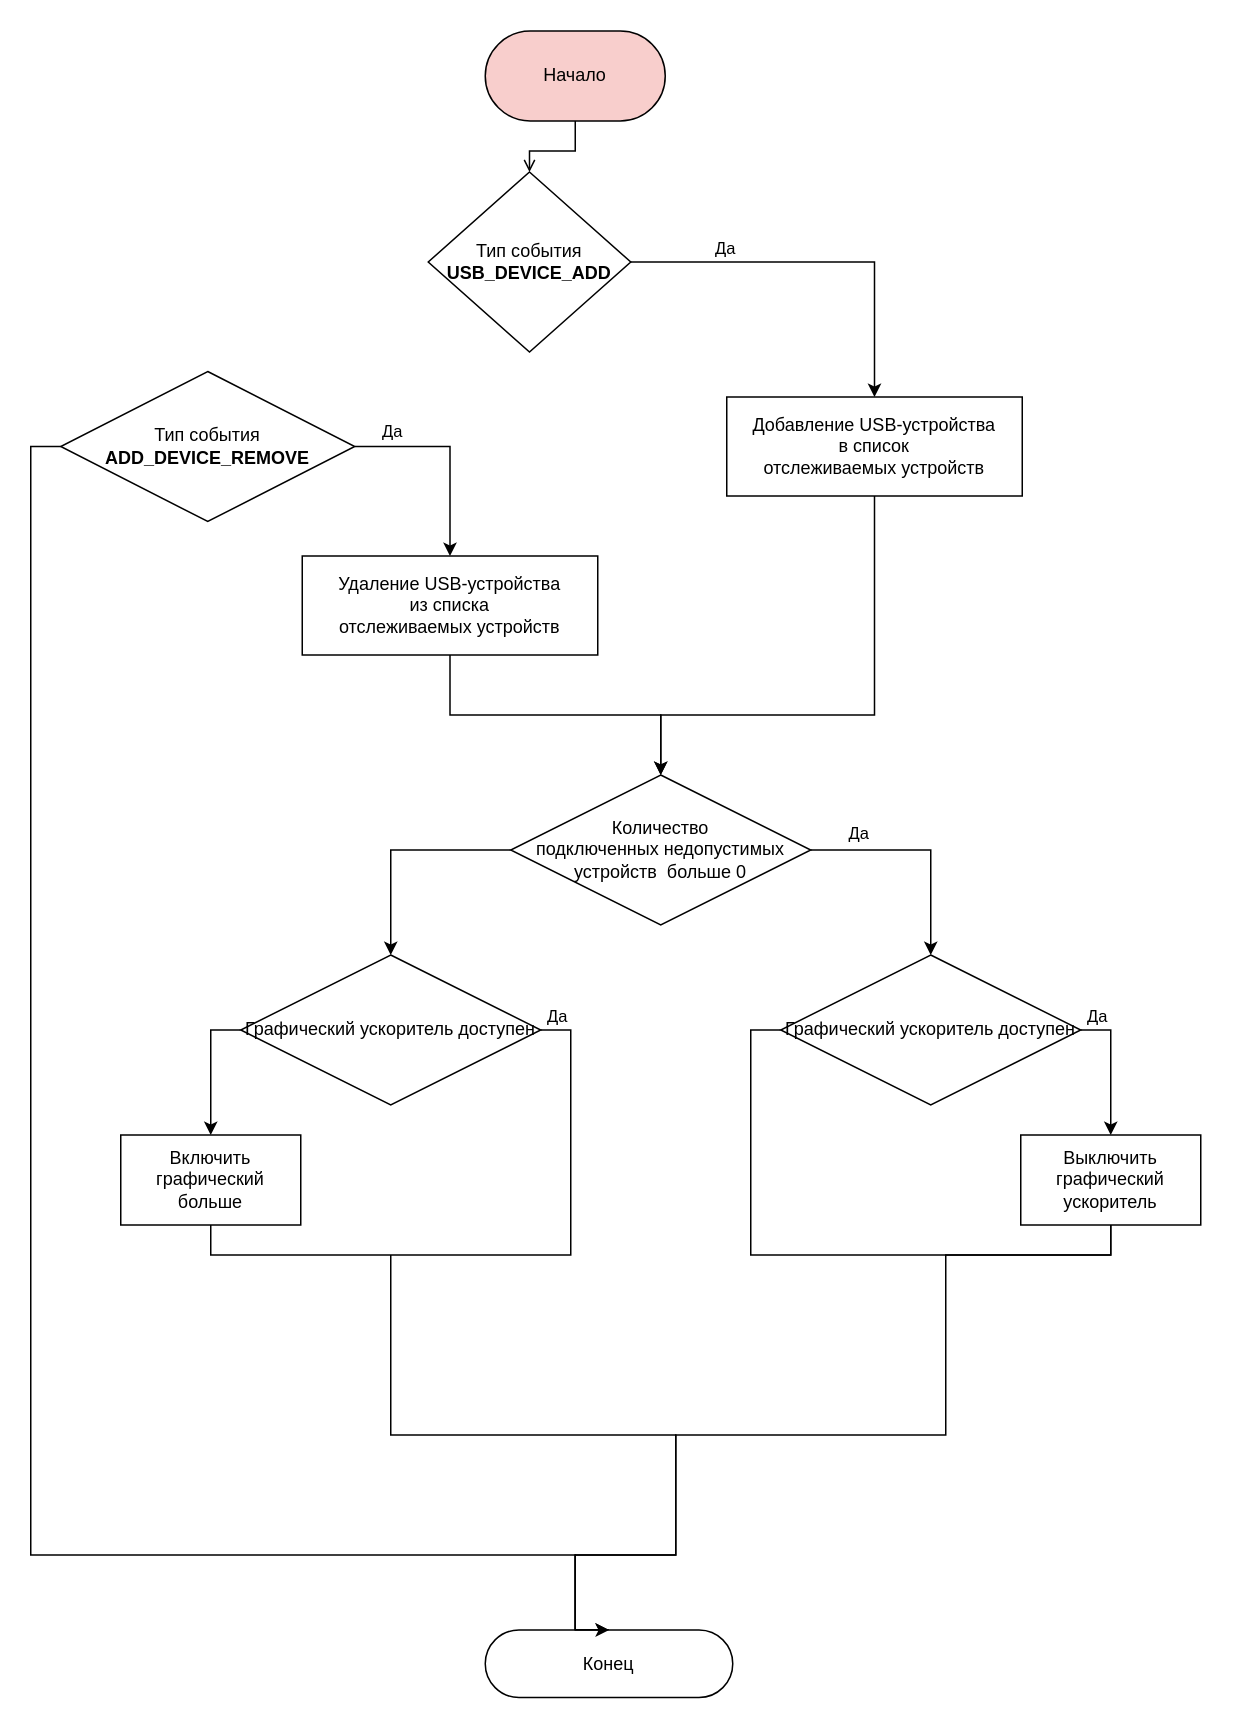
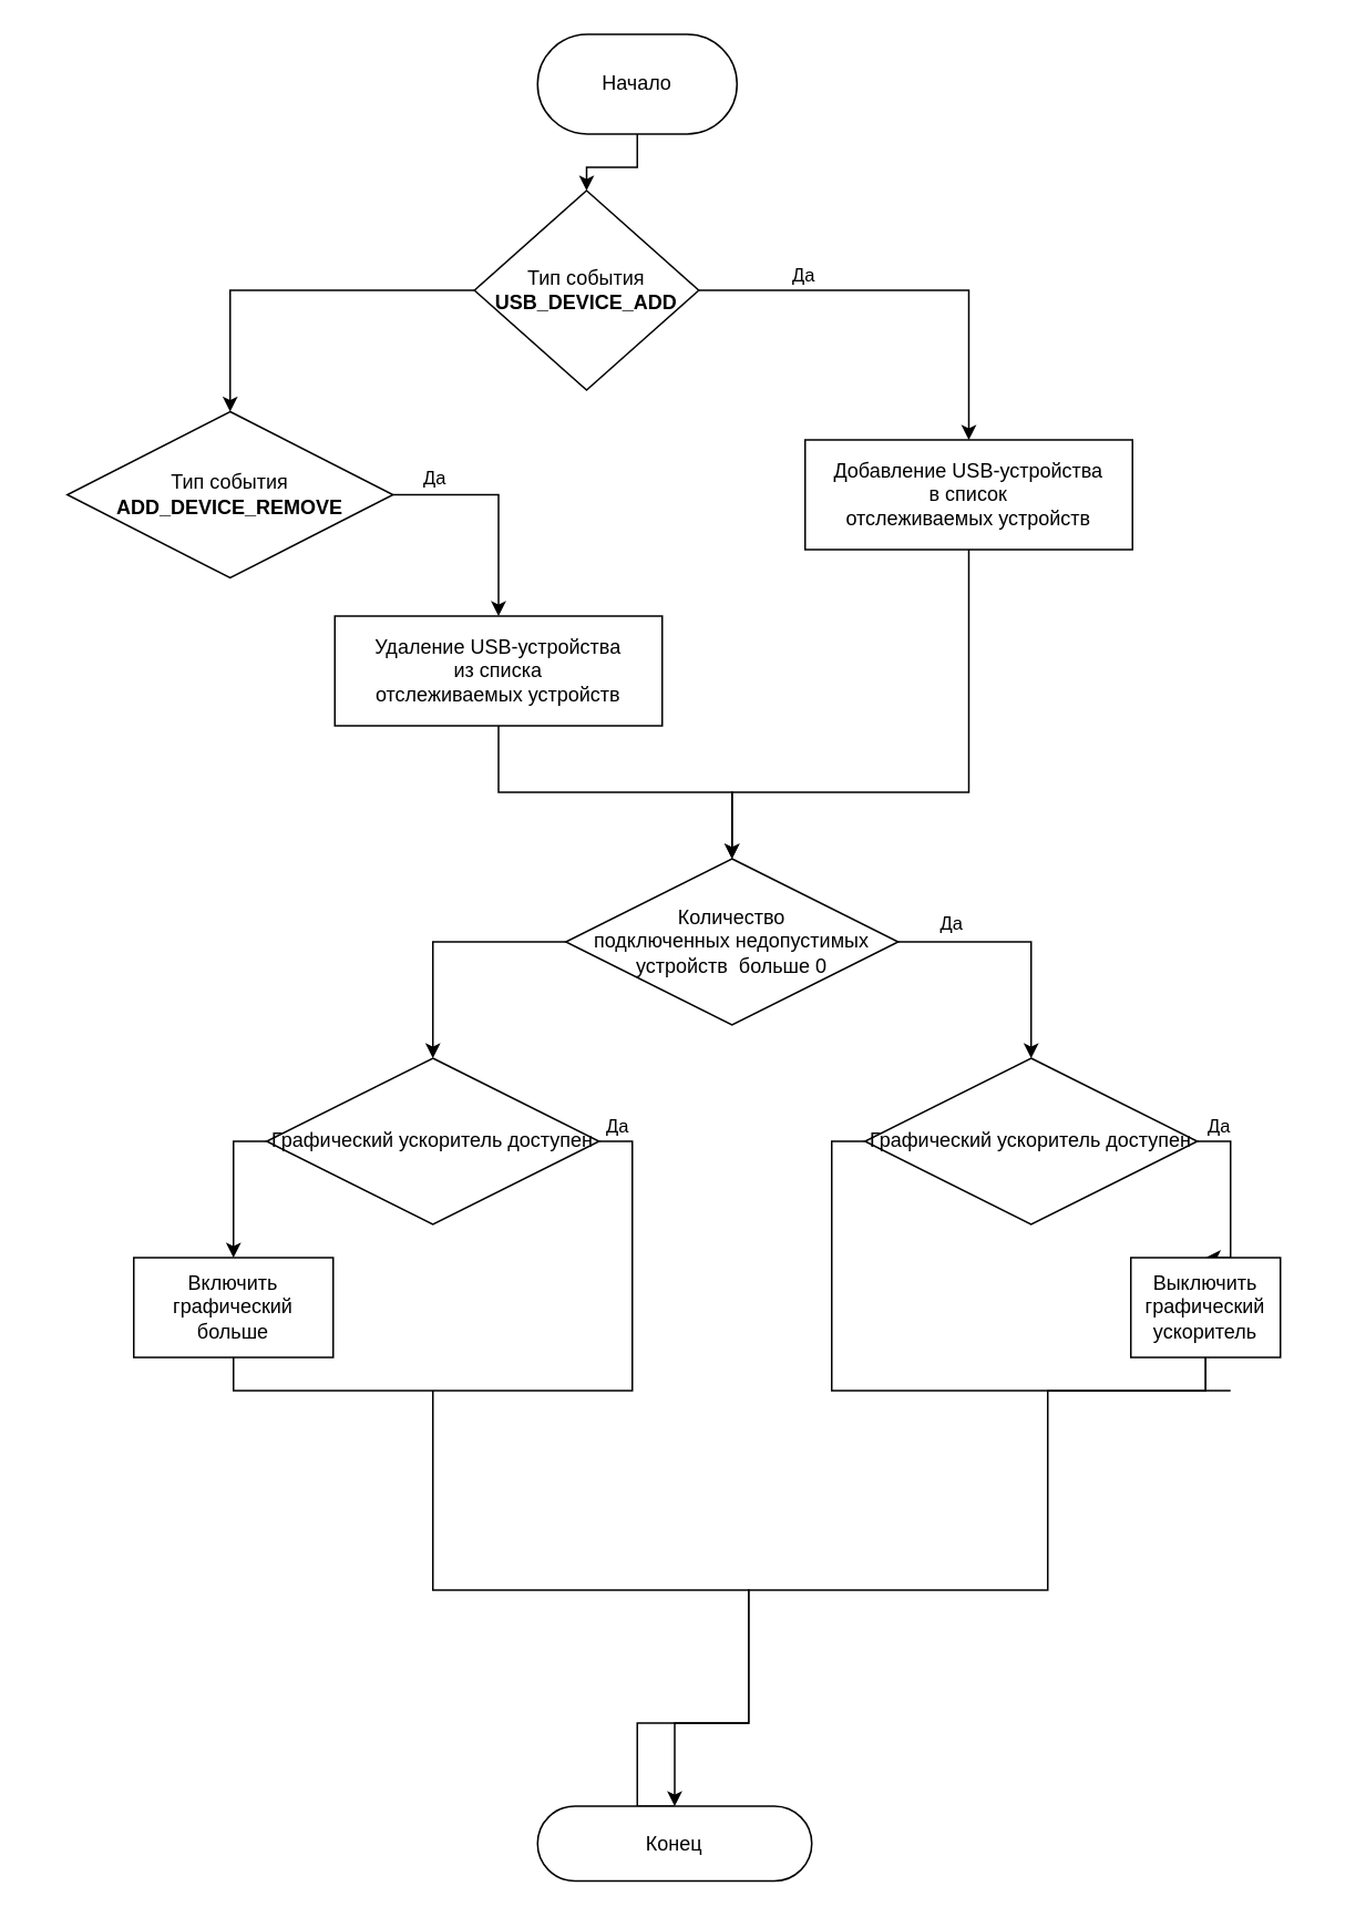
  <mxCell id="0" />
  <mxCell id="1" parent="0" />
+ <mxCell id="2" style="edgeStyle=orthogonalEdgeStyle;rounded=0;orthogonalLoop=1;jettySize=auto;html=1;exitX=0;exitY=0.5;exitDx=0;exitDy=0;exitPerimeter=0;" parent="1" source="4" target="8" edge="1"><mxGeometry relative="1" as="geometry" /></mxCell>
  <mxCell id="3" value="Да" style="edgeStyle=orthogonalEdgeStyle;rounded=0;orthogonalLoop=1;jettySize=auto;html=1;exitX=1;exitY=0.5;exitDx=0;exitDy=0;exitPerimeter=0;" parent="1" source="4" target="10" edge="1"><mxGeometry x="-0.504" y="9" relative="1" as="geometry"><mxPoint as="offset" /></mxGeometry></mxCell>
  <mxCell id="4" value="Тип события &lt;br&gt;&lt;b&gt;USB_DEVICE_ADD&lt;/b&gt;" style="strokeWidth=1;html=1;shape=mxgraph.flowchart.decision;whiteSpace=wrap;" parent="1" vertex="1"><mxGeometry x="285" y="114" width="135" height="120" as="geometry" /></mxCell>
  <mxCell id="5" style="edgeStyle=orthogonalEdgeStyle;rounded=0;orthogonalLoop=1;jettySize=auto;html=1;exitX=1;exitY=0.5;exitDx=0;exitDy=0;exitPerimeter=0;endArrow=classic;endFill=1;entryX=0.5;entryY=0;entryDx=0;entryDy=0;" parent="1" source="8" target="25" edge="1"><mxGeometry relative="1" as="geometry"><mxPoint x="301.833" y="358" as="targetPoint" /></mxGeometry></mxCell>
  <mxCell id="6" value="Да" style="edgeLabel;html=1;align=center;verticalAlign=middle;resizable=0;points=[];fontColor=#000000;" parent="5" vertex="1" connectable="0"><mxGeometry x="-0.621" y="4" relative="1" as="geometry"><mxPoint x="-2" y="-7" as="offset" /></mxGeometry></mxCell>
- <mxCell id="7" style="edgeStyle=orthogonalEdgeStyle;rounded=0;orthogonalLoop=1;jettySize=auto;html=1;exitX=0;exitY=0.5;exitDx=0;exitDy=0;exitPerimeter=0;entryX=0.5;entryY=0;entryDx=0;entryDy=0;" parent="1" source="8" target="28" edge="1"><mxGeometry relative="1" as="geometry"><Array as="points"><mxPoint x="20" y="297" /><mxPoint x="20" y="1036" /><mxPoint x="383" y="1036" /></Array></mxGeometry></mxCell>
  <mxCell id="8" value="Тип события &lt;br&gt;&lt;b&gt;ADD_DEVICE_REMOVE&lt;/b&gt;" style="strokeWidth=1;html=1;shape=mxgraph.flowchart.decision;whiteSpace=wrap;strokeColor=default;" parent="1" vertex="1"><mxGeometry x="40" y="247" width="196" height="100" as="geometry" /></mxCell>
  <mxCell id="9" style="edgeStyle=orthogonalEdgeStyle;rounded=0;orthogonalLoop=1;jettySize=auto;html=1;entryX=0.5;entryY=0;entryDx=0;entryDy=0;entryPerimeter=0;" parent="1" source="10" target="13" edge="1"><mxGeometry relative="1" as="geometry"><Array as="points"><mxPoint x="583" y="476" /><mxPoint x="440" y="476" /></Array></mxGeometry></mxCell>
  <mxCell id="10" value="Добавление USB-устройства &lt;br&gt;в список &lt;br&gt;отслеживаемых устройств" style="rounded=0;whiteSpace=wrap;html=1;" parent="1" vertex="1"><mxGeometry x="484" y="264" width="197" height="66" as="geometry" /></mxCell>
  <mxCell id="11" value="Да" style="edgeStyle=orthogonalEdgeStyle;rounded=0;orthogonalLoop=1;jettySize=auto;html=1;exitX=1;exitY=0.5;exitDx=0;exitDy=0;exitPerimeter=0;entryX=0.5;entryY=0;entryDx=0;entryDy=0;entryPerimeter=0;" parent="1" source="13" target="17" edge="1"><mxGeometry x="-0.578" y="11" relative="1" as="geometry"><mxPoint as="offset" /><Array as="points"><mxPoint x="620" y="575" /><mxPoint x="620" y="661" /></Array></mxGeometry></mxCell>
  <mxCell id="12" style="edgeStyle=orthogonalEdgeStyle;rounded=0;orthogonalLoop=1;jettySize=auto;html=1;exitX=0;exitY=0.5;exitDx=0;exitDy=0;exitPerimeter=0;entryX=0.5;entryY=0;entryDx=0;entryDy=0;entryPerimeter=0;endArrow=classic;endFill=1;" parent="1" source="13" target="21" edge="1"><mxGeometry relative="1" as="geometry" /></mxCell>
  <mxCell id="13" value="Количество &lt;br&gt;подключенных недопустимых &lt;br&gt;устройств &amp;nbsp;больше 0" style="strokeWidth=1;html=1;shape=mxgraph.flowchart.decision;whiteSpace=wrap;" parent="1" vertex="1"><mxGeometry x="340" y="516" width="200" height="100" as="geometry" /></mxCell>
  <mxCell id="14" style="edgeStyle=orthogonalEdgeStyle;rounded=0;orthogonalLoop=1;jettySize=auto;html=1;exitX=1;exitY=0.5;exitDx=0;exitDy=0;exitPerimeter=0;entryX=0.5;entryY=0;entryDx=0;entryDy=0;endArrow=classic;endFill=1;" parent="1" source="17" target="30" edge="1"><mxGeometry relative="1" as="geometry" /></mxCell>
  <mxCell id="15" value="Да" style="edgeLabel;html=1;align=center;verticalAlign=middle;resizable=0;points=[];" parent="14" vertex="1" connectable="0"><mxGeometry x="-0.778" y="-3" relative="1" as="geometry"><mxPoint y="-13" as="offset" /></mxGeometry></mxCell>
  <mxCell id="16" style="edgeStyle=orthogonalEdgeStyle;rounded=0;orthogonalLoop=1;jettySize=auto;html=1;exitX=0;exitY=0.5;exitDx=0;exitDy=0;exitPerimeter=0;entryX=0.5;entryY=1;entryDx=0;entryDy=0;endArrow=none;endFill=0;" parent="1" source="17" target="30" edge="1"><mxGeometry relative="1" as="geometry" /></mxCell>
  <mxCell id="17" value="Графический ускоритель доступен" style="strokeWidth=1;html=1;shape=mxgraph.flowchart.decision;whiteSpace=wrap;" parent="1" vertex="1"><mxGeometry x="520" y="636" width="200" height="100" as="geometry" /></mxCell>
  <mxCell id="18" style="edgeStyle=orthogonalEdgeStyle;rounded=0;orthogonalLoop=1;jettySize=auto;html=1;exitX=1;exitY=0.5;exitDx=0;exitDy=0;exitPerimeter=0;entryX=0.5;entryY=1;entryDx=0;entryDy=0;endArrow=none;endFill=0;" parent="1" source="21" target="22" edge="1"><mxGeometry relative="1" as="geometry" /></mxCell>
  <mxCell id="19" value="Да" style="edgeLabel;html=1;align=center;verticalAlign=middle;resizable=0;points=[];" parent="18" vertex="1" connectable="0"><mxGeometry x="-0.767" y="1" relative="1" as="geometry"><mxPoint x="-11" y="-40" as="offset" /></mxGeometry></mxCell>
  <mxCell id="20" style="edgeStyle=orthogonalEdgeStyle;rounded=0;orthogonalLoop=1;jettySize=auto;html=1;exitX=0;exitY=0.5;exitDx=0;exitDy=0;exitPerimeter=0;entryX=0.5;entryY=0;entryDx=0;entryDy=0;endArrow=classic;endFill=1;" parent="1" source="21" target="22" edge="1"><mxGeometry relative="1" as="geometry" /></mxCell>
  <mxCell id="21" value="Графический ускоритель доступен" style="strokeWidth=1;html=1;shape=mxgraph.flowchart.decision;whiteSpace=wrap;" parent="1" vertex="1"><mxGeometry x="160" y="636" width="200" height="100" as="geometry" /></mxCell>
  <mxCell id="22" value="Включить графический больше" style="rounded=0;whiteSpace=wrap;html=1;" parent="1" vertex="1"><mxGeometry x="80" y="756" width="120" height="60" as="geometry" /></mxCell>
  <mxCell id="23" style="edgeStyle=orthogonalEdgeStyle;rounded=0;orthogonalLoop=1;jettySize=auto;html=1;exitX=0.5;exitY=0;exitDx=0;exitDy=0;endArrow=none;endFill=0;" parent="1" source="28" edge="1"><mxGeometry relative="1" as="geometry"><mxPoint x="260" y="836" as="targetPoint" /><Array as="points"><mxPoint x="383" y="1036" /><mxPoint x="450" y="1036" /><mxPoint x="450" y="956" /><mxPoint x="260" y="956" /></Array><mxPoint x="439.5" y="1016" as="sourcePoint" /></mxGeometry></mxCell>
  <mxCell id="24" style="edgeStyle=orthogonalEdgeStyle;rounded=0;orthogonalLoop=1;jettySize=auto;html=1;entryX=0.5;entryY=0;entryDx=0;entryDy=0;entryPerimeter=0;" parent="1" source="25" target="13" edge="1"><mxGeometry relative="1" as="geometry" /></mxCell>
  <mxCell id="25" value="Удаление USB-устройства &lt;br&gt;из списка &lt;br&gt;отслеживаемых устройств" style="rounded=0;whiteSpace=wrap;html=1;" parent="1" vertex="1"><mxGeometry x="201" y="370" width="197" height="66" as="geometry" /></mxCell>
- <mxCell id="26" value="" style="edgeStyle=orthogonalEdgeStyle;rounded=0;orthogonalLoop=1;jettySize=auto;html=1;endArrow=open;" parent="1" source="27" target="4" edge="1"><mxGeometry relative="1" as="geometry" /></mxCell>
- <mxCell id="27" value="Начало" style="rounded=1;whiteSpace=wrap;html=1;arcSize=50;fillColor=#f8cecc;" parent="1" vertex="1"><mxGeometry x="323" y="20" width="120" height="60" as="geometry" /></mxCell>
+ <mxCell id="26" value="" style="edgeStyle=orthogonalEdgeStyle;rounded=0;orthogonalLoop=1;jettySize=auto;html=1;" parent="1" source="27" target="4" edge="1"><mxGeometry relative="1" as="geometry" /></mxCell>
+ <mxCell id="27" value="Начало" style="rounded=1;whiteSpace=wrap;html=1;arcSize=50;" parent="1" vertex="1"><mxGeometry x="323" y="20" width="120" height="60" as="geometry" /></mxCell>
  <mxCell id="28" value="Конец" style="rounded=1;whiteSpace=wrap;html=1;arcSize=50;" parent="1" vertex="1"><mxGeometry x="323" y="1086" width="165" height="45" as="geometry" /></mxCell>
  <mxCell id="29" style="edgeStyle=orthogonalEdgeStyle;rounded=0;orthogonalLoop=1;jettySize=auto;html=1;exitX=0.5;exitY=1;exitDx=0;exitDy=0;entryX=0.5;entryY=0;entryDx=0;entryDy=0;" parent="1" source="30" target="28" edge="1"><mxGeometry relative="1" as="geometry"><Array as="points"><mxPoint x="740" y="836" /><mxPoint x="630" y="836" /><mxPoint x="630" y="956" /><mxPoint x="450" y="956" /><mxPoint x="450" y="1036" /><mxPoint x="383" y="1036" /></Array></mxGeometry></mxCell>
- <mxCell id="30" value="Выключить графический ускоритель" style="rounded=0;whiteSpace=wrap;html=1;" parent="1" vertex="1"><mxGeometry x="680" y="756" width="120" height="60" as="geometry" /></mxCell>
+ <mxCell id="30" value="Выключить графический ускоритель" style="rounded=0;whiteSpace=wrap;html=1;" parent="1" vertex="1"><mxGeometry x="680" y="756" width="90" height="60" as="geometry" /></mxCell>
